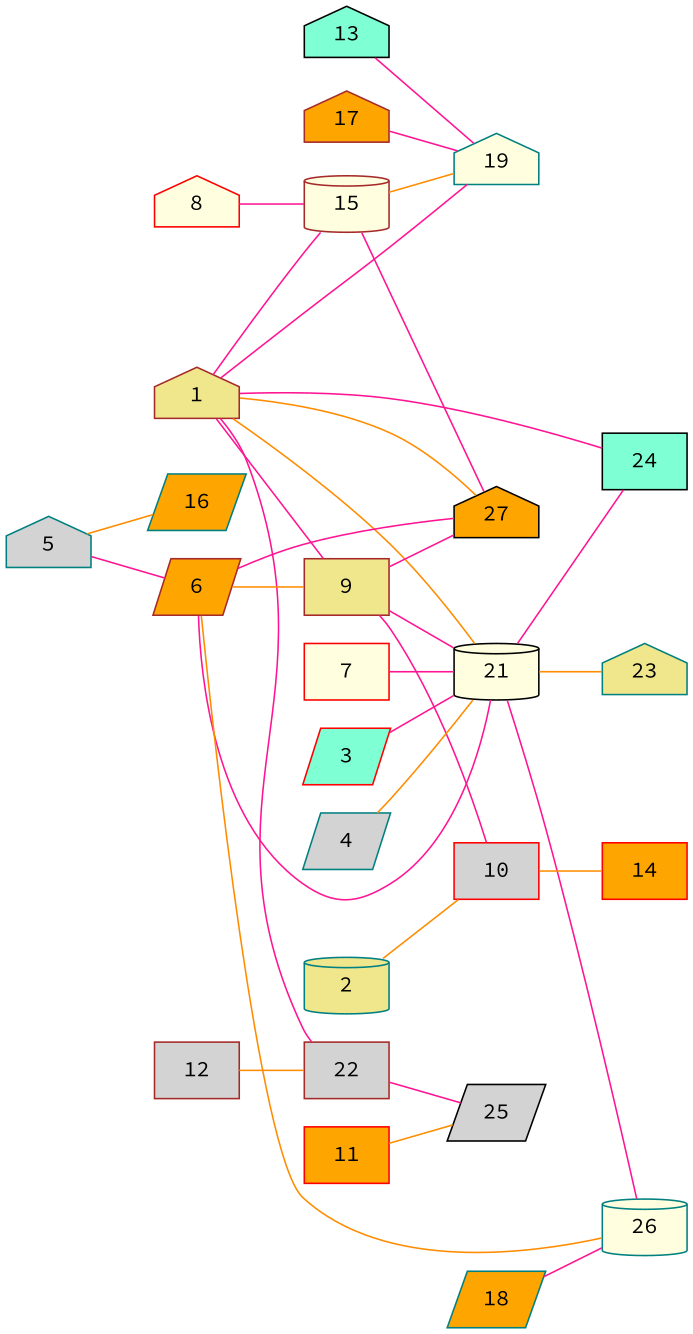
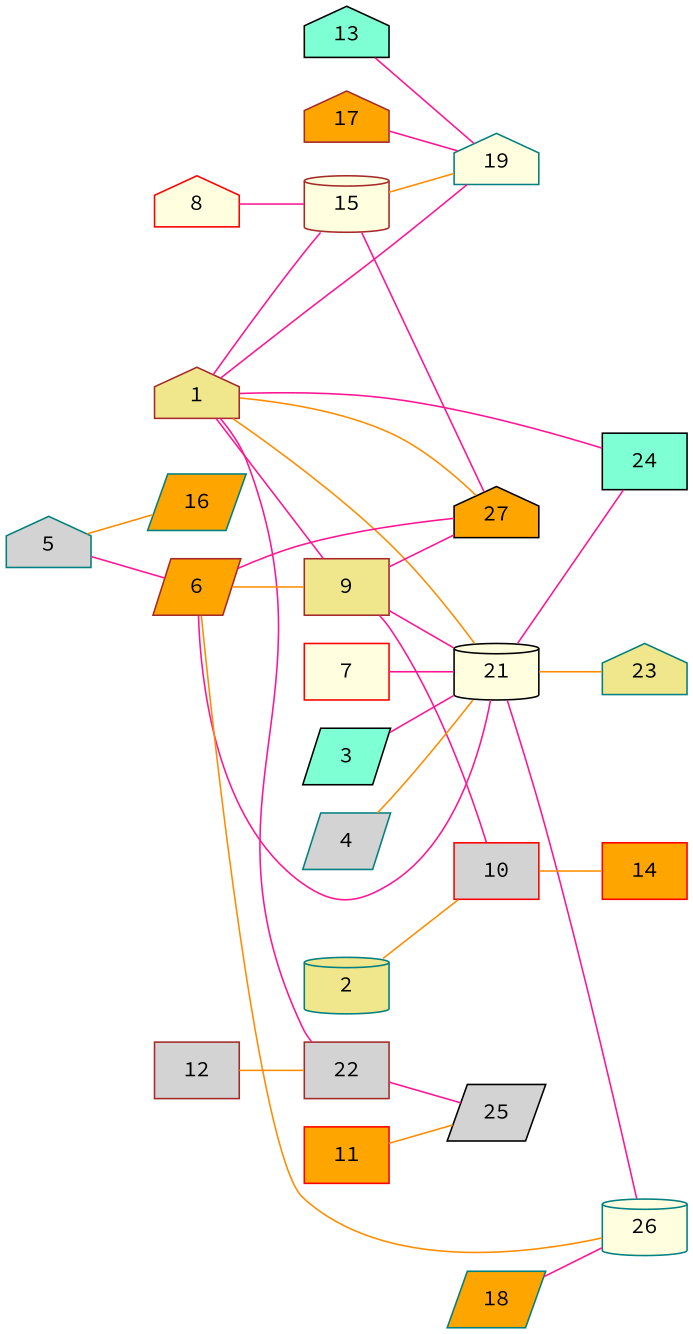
  graph {
    fontname="Source Code Pro"
    rankdir=LR
    node [color=teal fillcolor=orange fontname="Source Code Pro" shape=house style=filled]
    edge [color=deeppink fontname="Source Code Pro" weight=1.0]
    1 [color=brown fillcolor=khaki]
    9 [color=brown fillcolor=khaki shape=box]
    15 [color=brown fillcolor=lightyellow shape=cylinder]
    19 [fillcolor=lightyellow]
    21 [color=black fillcolor=lightyellow shape=cylinder]
    22 [color=brown fillcolor=lightgrey shape=box]
    24 [color=black fillcolor=aquamarine shape=box]
    27 [color=black]
    10 [color=red fillcolor=lightgrey shape=box]
    26 [fillcolor=lightyellow shape=cylinder]
    23 [fillcolor=khaki]
    25 [color=black fillcolor=lightgrey shape=parallelogram]
    2 [fillcolor=khaki shape=cylinder]
    14 [color=red shape=box]
-   3 [color=red fillcolor=aquamarine shape=parallelogram]
+   3 [color=black fillcolor=aquamarine shape=parallelogram]
    4 [fillcolor=lightgrey shape=parallelogram]
    5 [fillcolor=lightgrey]
    6 [color=brown shape=parallelogram]
    16 [shape=parallelogram]
    7 [color=red fillcolor=lightyellow shape=box]
    8 [color=red fillcolor=lightyellow]
    11 [color=red shape=box]
    12 [color=brown fillcolor=lightgrey shape=box]
    13 [color=black fillcolor=aquamarine]
    17 [color=brown]
    18 [shape=parallelogram]
    1 -- 9
    1 -- 15
    1 -- 19
    1 -- 21 [color=darkorange]
    1 -- 22
    1 -- 24
    1 -- 27 [color=darkorange]
    9 -- 21 [weight=2.0]
    9 -- 27 [weight=2.0]
    9 -- 10
    15 -- 19 [color=darkorange]
    15 -- 27
    21 -- 24
    21 -- 26
    21 -- 23 [color=darkorange]
    22 -- 25
    10 -- 14 [color=darkorange]
    2 -- 10 [color=darkorange]
    3 -- 21
    4 -- 21 [color=darkorange]
    5 -- 6
    5 -- 16 [color=darkorange]
    6 -- 9 [color=darkorange weight=2.0]
    6 -- 21
    6 -- 27 [weight=2.0]
    6 -- 26 [color=darkorange]
    7 -- 21
    8 -- 15
    11 -- 25 [color=darkorange]
    12 -- 22 [color=darkorange]
    13 -- 19
    17 -- 19
    18 -- 26
  }
